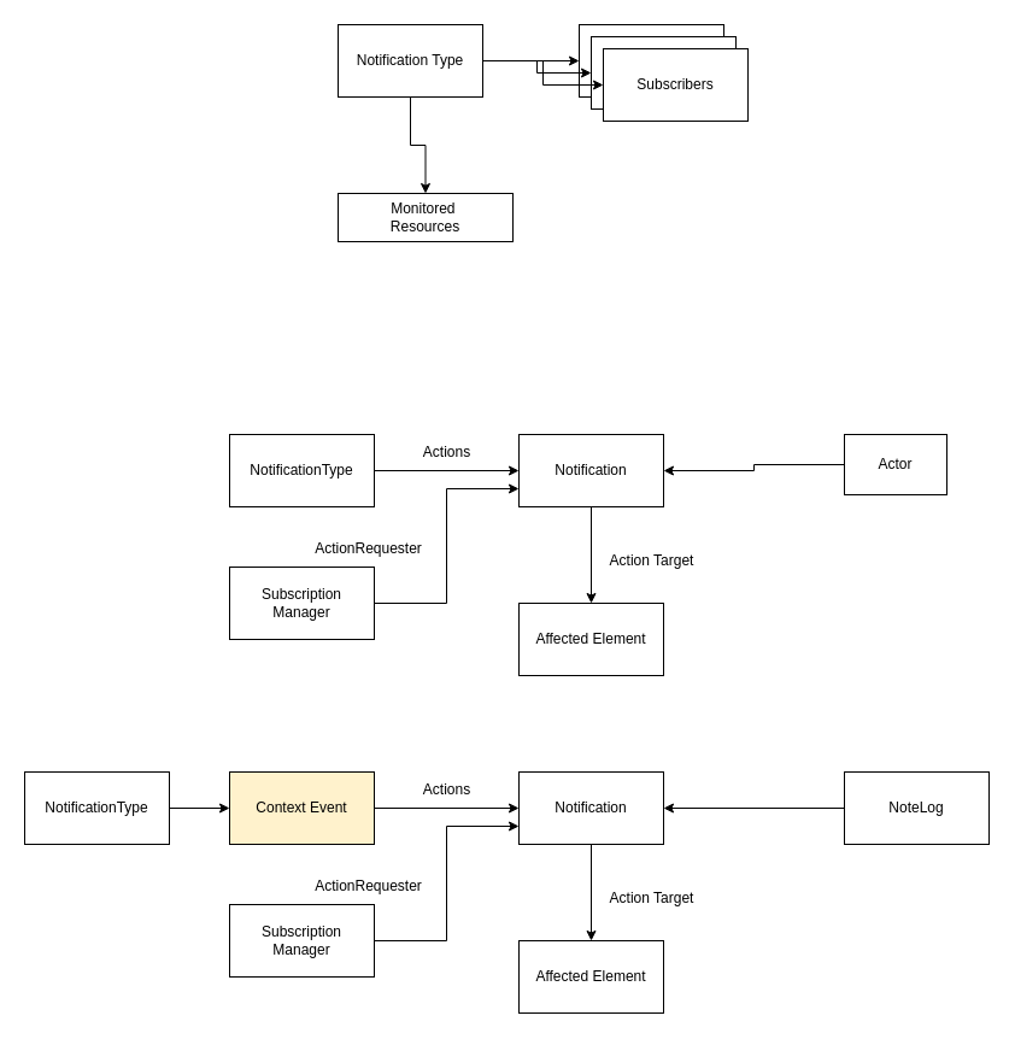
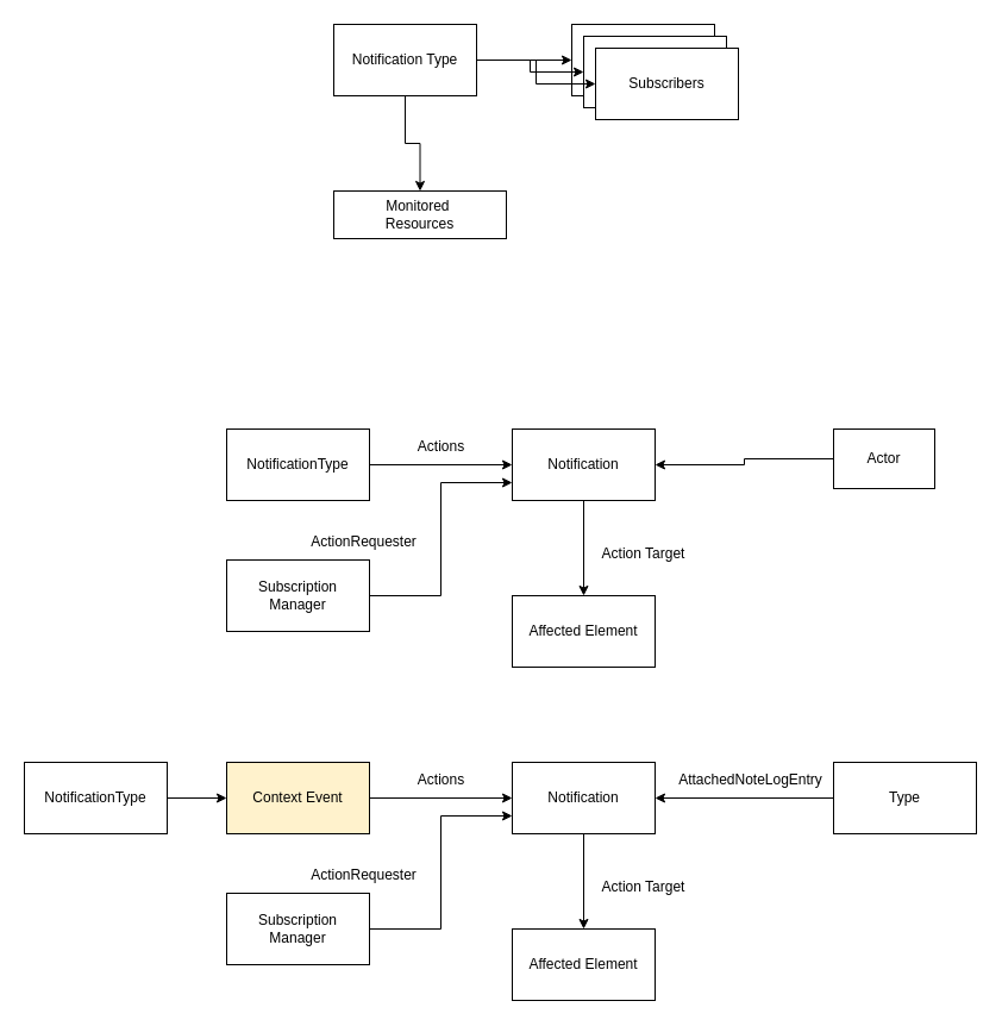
  <mxCell id="0" />
  <mxCell id="1" parent="0" />
  <mxCell id="2" value="" style="edgeStyle=orthogonalEdgeStyle;rounded=0;orthogonalLoop=1;jettySize=auto;html=1;" edge="1" parent="1" source="4" target="5"><mxGeometry relative="1" as="geometry" /></mxCell>
  <mxCell id="3" value="" style="edgeStyle=orthogonalEdgeStyle;rounded=0;orthogonalLoop=1;jettySize=auto;html=1;" edge="1" parent="1" source="4" target="10"><mxGeometry relative="1" as="geometry" /></mxCell>
  <mxCell id="4" value="Notification Type" style="rounded=0;whiteSpace=wrap;html=1;" vertex="1" parent="1"><mxGeometry x="280" y="20" width="120" height="60" as="geometry" /></mxCell>
  <mxCell id="5" value="Subscribers" style="whiteSpace=wrap;html=1;rounded=0;" vertex="1" parent="1"><mxGeometry x="480" y="20" width="120" height="60" as="geometry" /></mxCell>
  <mxCell id="6" value="" style="edgeStyle=orthogonalEdgeStyle;rounded=0;orthogonalLoop=1;jettySize=auto;html=1;exitX=1;exitY=0.5;exitDx=0;exitDy=0;" edge="1" parent="1" target="7" source="4"><mxGeometry relative="1" as="geometry"><mxPoint x="410" y="60" as="sourcePoint" /></mxGeometry></mxCell>
  <mxCell id="7" value="Subscribers" style="whiteSpace=wrap;html=1;rounded=0;" vertex="1" parent="1"><mxGeometry x="490" y="30" width="120" height="60" as="geometry" /></mxCell>
  <mxCell id="8" value="" style="edgeStyle=orthogonalEdgeStyle;rounded=0;orthogonalLoop=1;jettySize=auto;html=1;exitX=1;exitY=0.5;exitDx=0;exitDy=0;" edge="1" parent="1" target="9" source="4"><mxGeometry relative="1" as="geometry"><mxPoint x="420" y="70" as="sourcePoint" /></mxGeometry></mxCell>
  <mxCell id="9" value="Subscribers" style="whiteSpace=wrap;html=1;rounded=0;" vertex="1" parent="1"><mxGeometry x="500" y="40" width="120" height="60" as="geometry" /></mxCell>
  <mxCell id="10" value="Monitored&amp;nbsp;&lt;div&gt;Resources&lt;/div&gt;" style="whiteSpace=wrap;html=1;rounded=0;" vertex="1" parent="1"><mxGeometry x="280" y="160" width="145" height="40" as="geometry" /></mxCell>
  <mxCell id="11" value="" style="edgeStyle=orthogonalEdgeStyle;rounded=0;orthogonalLoop=1;jettySize=auto;html=1;" edge="1" parent="1" source="12" target="14"><mxGeometry relative="1" as="geometry" /></mxCell>
  <mxCell id="12" value="NotificationType" style="whiteSpace=wrap;html=1;" vertex="1" parent="1"><mxGeometry x="190" y="360" width="120" height="60" as="geometry" /></mxCell>
  <mxCell id="13" value="" style="edgeStyle=orthogonalEdgeStyle;rounded=0;orthogonalLoop=1;jettySize=auto;html=1;" edge="1" parent="1" source="14" target="19"><mxGeometry relative="1" as="geometry" /></mxCell>
  <mxCell id="14" value="Notification" style="whiteSpace=wrap;html=1;" vertex="1" parent="1"><mxGeometry x="430" y="360" width="120" height="60" as="geometry" /></mxCell>
  <mxCell id="15" value="Actions" style="text;html=1;align=center;verticalAlign=middle;resizable=0;points=[];autosize=1;strokeColor=none;fillColor=none;" vertex="1" parent="1"><mxGeometry x="340" y="360" width="60" height="30" as="geometry" /></mxCell>
  <mxCell id="16" style="edgeStyle=orthogonalEdgeStyle;rounded=0;orthogonalLoop=1;jettySize=auto;html=1;exitX=1;exitY=0.5;exitDx=0;exitDy=0;entryX=0;entryY=0.75;entryDx=0;entryDy=0;" edge="1" parent="1" source="17" target="14"><mxGeometry relative="1" as="geometry" /></mxCell>
  <mxCell id="17" value="Subscription&lt;div&gt;Manager&lt;/div&gt;" style="whiteSpace=wrap;html=1;" vertex="1" parent="1"><mxGeometry x="190" y="470" width="120" height="60" as="geometry" /></mxCell>
  <mxCell id="18" value="ActionRequester" style="text;html=1;align=center;verticalAlign=middle;resizable=0;points=[];autosize=1;strokeColor=none;fillColor=none;" vertex="1" parent="1"><mxGeometry x="250" y="440" width="110" height="30" as="geometry" /></mxCell>
  <mxCell id="19" value="Affected Element" style="whiteSpace=wrap;html=1;" vertex="1" parent="1"><mxGeometry x="430" y="500" width="120" height="60" as="geometry" /></mxCell>
  <mxCell id="20" value="Action Target" style="text;html=1;align=center;verticalAlign=middle;resizable=0;points=[];autosize=1;strokeColor=none;fillColor=none;" vertex="1" parent="1"><mxGeometry x="495" y="450" width="90" height="30" as="geometry" /></mxCell>
  <mxCell id="21" style="edgeStyle=orthogonalEdgeStyle;rounded=0;orthogonalLoop=1;jettySize=auto;html=1;exitX=0;exitY=0.5;exitDx=0;exitDy=0;" edge="1" parent="1" source="22" target="14"><mxGeometry relative="1" as="geometry" /></mxCell>
  <mxCell id="22" value="Actor" style="whiteSpace=wrap;html=1;" vertex="1" parent="1"><mxGeometry x="700" y="360" width="85" height="50" as="geometry" /></mxCell>
  <mxCell id="23" value="" style="edgeStyle=orthogonalEdgeStyle;rounded=0;orthogonalLoop=1;jettySize=auto;html=1;" edge="1" parent="1" source="24" target="26"><mxGeometry relative="1" as="geometry" /></mxCell>
  <mxCell id="24" value="Context Event" style="whiteSpace=wrap;html=1;fillColor=#fff2cc;" vertex="1" parent="1"><mxGeometry x="190" y="640" width="120" height="60" as="geometry" /></mxCell>
  <mxCell id="25" value="" style="edgeStyle=orthogonalEdgeStyle;rounded=0;orthogonalLoop=1;jettySize=auto;html=1;" edge="1" parent="1" source="26" target="31"><mxGeometry relative="1" as="geometry" /></mxCell>
  <mxCell id="26" value="Notification" style="whiteSpace=wrap;html=1;" vertex="1" parent="1"><mxGeometry x="430" y="640" width="120" height="60" as="geometry" /></mxCell>
  <mxCell id="27" value="Actions" style="text;html=1;align=center;verticalAlign=middle;resizable=0;points=[];autosize=1;strokeColor=none;fillColor=none;" vertex="1" parent="1"><mxGeometry x="340" y="640" width="60" height="30" as="geometry" /></mxCell>
  <mxCell id="28" style="edgeStyle=orthogonalEdgeStyle;rounded=0;orthogonalLoop=1;jettySize=auto;html=1;exitX=1;exitY=0.5;exitDx=0;exitDy=0;entryX=0;entryY=0.75;entryDx=0;entryDy=0;" edge="1" parent="1" source="29" target="26"><mxGeometry relative="1" as="geometry" /></mxCell>
  <mxCell id="29" value="Subscription&lt;div&gt;Manager&lt;/div&gt;" style="whiteSpace=wrap;html=1;" vertex="1" parent="1"><mxGeometry x="190" y="750" width="120" height="60" as="geometry" /></mxCell>
  <mxCell id="30" value="ActionRequester" style="text;html=1;align=center;verticalAlign=middle;resizable=0;points=[];autosize=1;strokeColor=none;fillColor=none;" vertex="1" parent="1"><mxGeometry x="250" y="720" width="110" height="30" as="geometry" /></mxCell>
  <mxCell id="31" value="Affected Element" style="whiteSpace=wrap;html=1;" vertex="1" parent="1"><mxGeometry x="430" y="780" width="120" height="60" as="geometry" /></mxCell>
  <mxCell id="32" value="Action Target" style="text;html=1;align=center;verticalAlign=middle;resizable=0;points=[];autosize=1;strokeColor=none;fillColor=none;" vertex="1" parent="1"><mxGeometry x="495" y="730" width="90" height="30" as="geometry" /></mxCell>
  <mxCell id="33" style="edgeStyle=orthogonalEdgeStyle;rounded=0;orthogonalLoop=1;jettySize=auto;html=1;exitX=0;exitY=0.5;exitDx=0;exitDy=0;" edge="1" parent="1" source="34" target="26"><mxGeometry relative="1" as="geometry" /></mxCell>
- <mxCell id="34" value="NoteLog" style="whiteSpace=wrap;html=1;" vertex="1" parent="1"><mxGeometry x="700" y="640" width="120" height="60" as="geometry" /></mxCell>
+ <mxCell id="34" value="Type" style="whiteSpace=wrap;html=1;" vertex="1" parent="1"><mxGeometry x="700" y="640" width="120" height="60" as="geometry" /></mxCell>
+ <mxCell id="35" value="AttachedNoteLogEntry" style="text;html=1;align=center;verticalAlign=middle;resizable=0;points=[];autosize=1;strokeColor=none;fillColor=none;" vertex="1" parent="1"><mxGeometry x="560" y="640" width="140" height="30" as="geometry" /></mxCell>
  <mxCell id="36" style="edgeStyle=orthogonalEdgeStyle;rounded=0;orthogonalLoop=1;jettySize=auto;html=1;exitX=1;exitY=0.5;exitDx=0;exitDy=0;entryX=0;entryY=0.5;entryDx=0;entryDy=0;" edge="1" parent="1" source="37" target="24"><mxGeometry relative="1" as="geometry"><mxPoint x="670" y="570" as="targetPoint" /></mxGeometry></mxCell>
  <mxCell id="37" value="NotificationType" style="whiteSpace=wrap;html=1;" vertex="1" parent="1"><mxGeometry x="20" y="640" width="120" height="60" as="geometry" /></mxCell>
